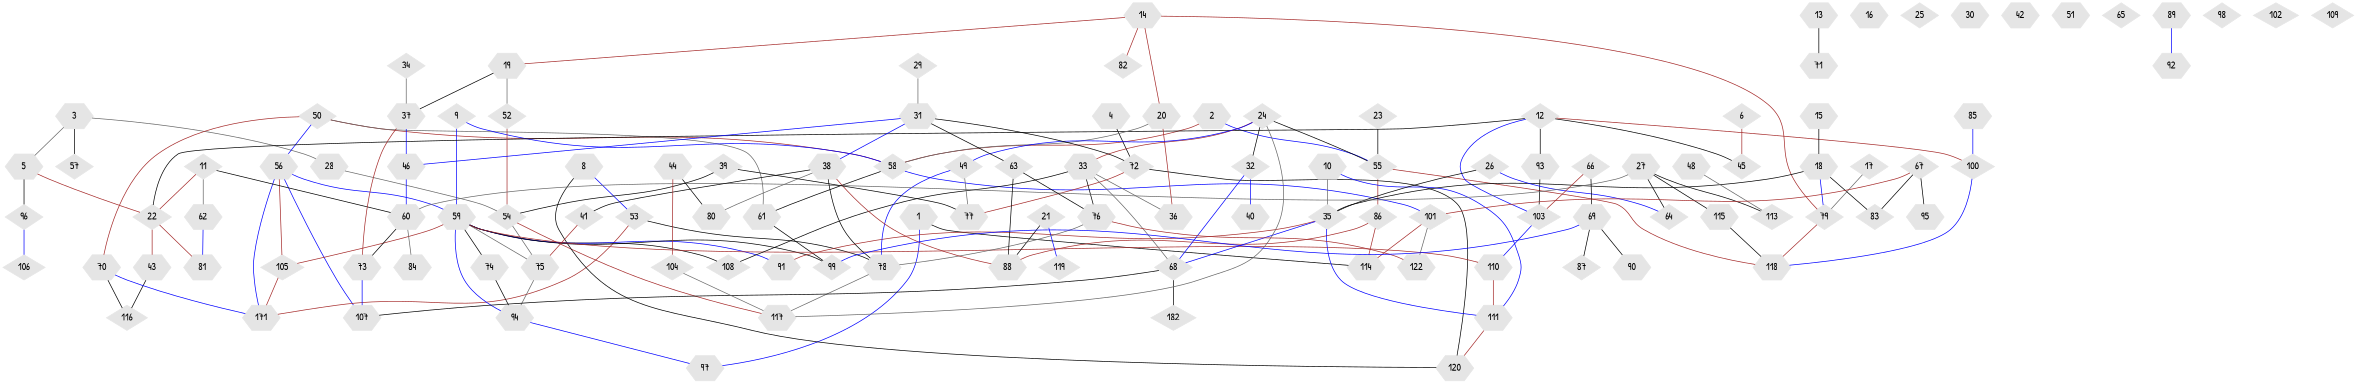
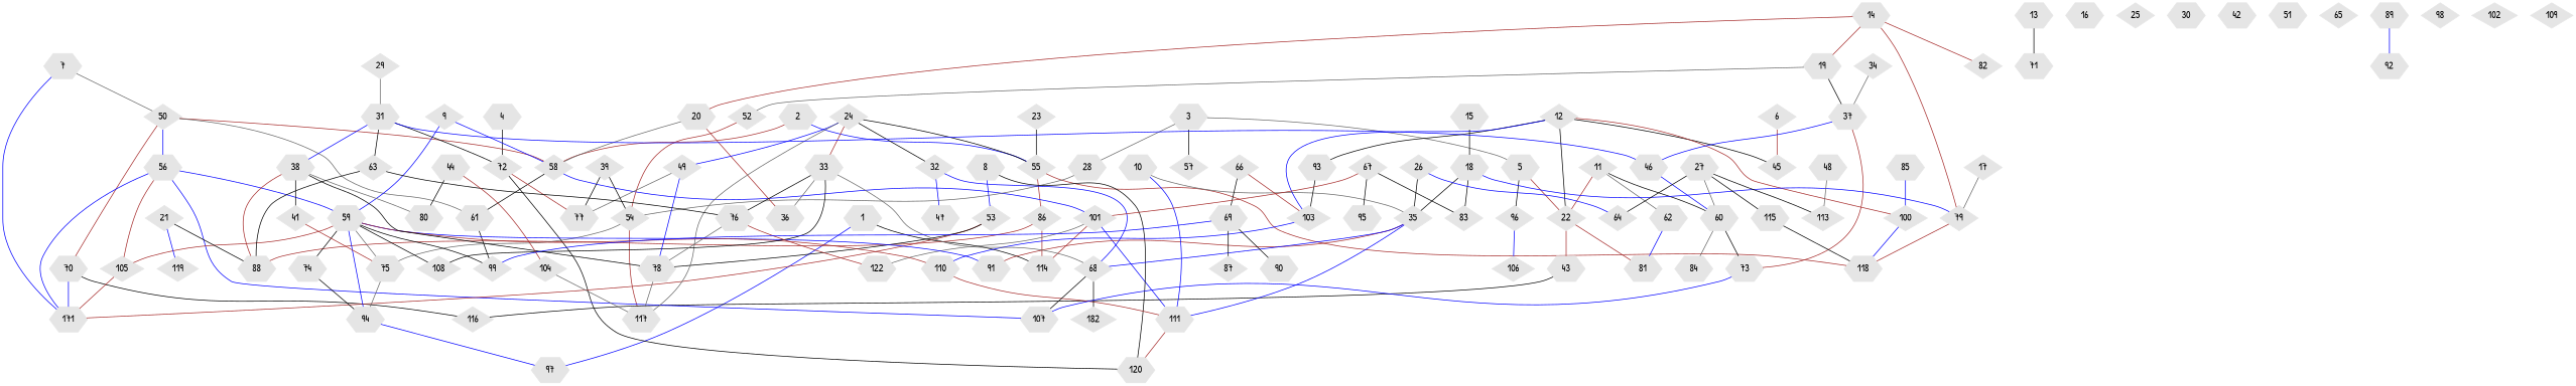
  graph {
    fontname="Patrick Hand"
    node [color=gray90 fontname="Patrick Hand" shape=hexagon style=filled]
    edge [color=black fontname="Patrick Hand"]
    1
    97
    114
    55 [shape=diamond]
    2
    58 [shape=diamond]
    86 [shape=diamond]
    118
    61
    101 [shape=diamond]
    3
    5
    28
    57 [shape=diamond]
    22 [shape=diamond]
    96 [shape=diamond]
    54 [shape=diamond]
    72 [shape=diamond]
    4
    120
    77
    43
    81
    106 [shape=diamond]
    6 [shape=diamond]
    45 [shape=diamond]
    50 [shape=diamond]
+   7
    n29 [label=171]
    56
    70
    53 [shape=diamond]
    8
    78
    9 [shape=diamond]
    59
    108 [shape=diamond]
    91
    75
    105 [shape=diamond]
    74
    94
    99 [shape=diamond]
    110
    35 [shape=diamond]
    10
    111
    68 [shape=diamond]
    11 [shape=diamond]
    60
    62
    73
    84
    12 [shape=diamond]
    93
    100 [shape=diamond]
    103 [shape=diamond]
    13
    71
    14
    19
    20
    79 [shape=diamond]
    82 [shape=diamond]
    37
    52 [shape=diamond]
    36
    15
    18
    83 [shape=diamond]
    16
    17 [shape=diamond]
    46
    21 [shape=diamond]
    88
    119 [shape=diamond]
    116 [shape=diamond]
    23 [shape=diamond]
    24 [shape=diamond]
    32 [shape=diamond]
    33
    49 [shape=diamond]
    117
-   40
+   40 [label=47]
    76
    25 [shape=diamond]
    26 [shape=diamond]
    64 [shape=diamond]
    27
    113 [shape=diamond]
    115
    29 [shape=diamond]
    31
    38
    63 [shape=diamond]
    30
    41 [shape=diamond]
    80
    107
    n100 [label=182 shape=diamond]
    122
    34 [shape=diamond]
    39 [shape=diamond]
    42
    44
    104 [shape=diamond]
    48
    51
    65 [shape=diamond]
    66 [shape=diamond]
    69
    87 [shape=diamond]
    90
    67 [shape=diamond]
    95
    85
    89
    92
    98 [shape=diamond]
    102 [shape=diamond]
    109 [shape=diamond]
    1 -- 97 [color=blue]
    1 -- 114
    55 -- 86 [color=brown]
    55 -- 118 [color=brown]
    2 -- 55 [color=blue]
    2 -- 58 [color=brown]
    58 -- 61
    58 -- 101 [color=blue]
    86 -- 114 [color=brown]
    86 -- 88 [color=brown]
    61 -- 99
    101 -- 114 [color=brown]
+   101 -- 111 [color=blue]
    101 -- 122 [color=gray40]
    3 -- 5 [color=gray40]
    3 -- 28 [color=gray40]
    3 -- 57
    5 -- 22 [color=brown]
    5 -- 96
    28 -- 54 [color=gray40]
    22 -- 43 [color=brown]
    22 -- 81 [color=brown]
    96 -- 106 [color=blue]
    54 -- 75 [color=gray40]
    54 -- 117 [color=brown]
    72 -- 120
    72 -- 77 [color=brown]
    4 -- 72
    43 -- 116
    6 -- 45 [color=brown]
    50 -- 58 [color=brown]
    50 -- 61 [color=gray40]
    50 -- 56 [color=blue]
    50 -- 70 [color=brown]
+   7 -- 50 [color=gray40]
+   7 -- n29 [color=blue]
    56 -- n29 [color=blue]
    56 -- 59 [color=blue]
    56 -- 105 [color=brown]
    56 -- 107 [color=blue]
    70 -- n29 [color=blue]
    70 -- 116
    53 -- n29 [color=brown]
    53 -- 78
    8 -- 120
    8 -- 53 [color=blue]
    78 -- 117 [color=gray40]
    9 -- 58 [color=blue]
    9 -- 59 [color=blue]
    59 -- 108
    59 -- 91 [color=blue]
    59 -- 75 [color=gray40]
    59 -- 105 [color=brown]
    59 -- 74
    59 -- 94 [color=blue]
    59 -- 99
    59 -- 110 [color=brown]
    75 -- 94 [color=gray40]
    105 -- n29 [color=brown]
    74 -- 94
    94 -- 97 [color=blue]
    110 -- 111 [color=brown]
    35 -- 91 [color=brown]
    35 -- 111 [color=blue]
    35 -- 68 [color=blue]
    10 -- 35 [color=gray40]
    10 -- 111 [color=blue]
    111 -- 120 [color=brown]
    68 -- 107
    68 -- n100
    11 -- 22 [color=brown]
    11 -- 60
    11 -- 62 [color=gray40]
    60 -- 73
    60 -- 84 [color=gray40]
    62 -- 81 [color=blue]
    73 -- 107 [color=blue]
    12 -- 22
    12 -- 45
    12 -- 93
    12 -- 100 [color=brown]
    12 -- 103 [color=blue]
    93 -- 103
    100 -- 118 [color=blue]
    103 -- 110 [color=blue]
    13 -- 71
    14 -- 19 [color=brown]
    14 -- 20 [color=brown]
    14 -- 79 [color=brown]
    14 -- 82 [color=brown]
    19 -- 37
    19 -- 52 [color=gray40]
    20 -- 58 [color=gray40]
    20 -- 36 [color=brown]
    79 -- 118 [color=brown]
    37 -- 73 [color=brown]
    37 -- 46 [color=blue]
    52 -- 54 [color=brown]
    15 -- 18
    18 -- 35
    18 -- 79 [color=blue]
    18 -- 83
    17 -- 79 [color=gray40]
    46 -- 60 [color=blue]
    21 -- 88
    21 -- 119 [color=blue]
    23 -- 55
    24 -- 55
    24 -- 32
    24 -- 33 [color=brown]
    24 -- 49 [color=blue]
    24 -- 117 [color=gray40]
    32 -- 68 [color=blue]
    32 -- 40 [color=blue]
    33 -- 108
    33 -- 68 [color=gray40]
    33 -- 36 [color=gray40]
    33 -- 76
    49 -- 77 [color=gray40]
    49 -- 78 [color=blue]
    76 -- 78 [color=gray40]
    76 -- 122 [color=brown]
    26 -- 35
    26 -- 64 [color=blue]
    27 -- 60 [color=gray40]
    27 -- 64
    27 -- 113
    27 -- 115
    115 -- 118
    29 -- 31 [color=gray40]
    31 -- 72
    31 -- 46 [color=blue]
    31 -- 38 [color=blue]
    31 -- 63
    38 -- 78
    38 -- 88 [color=brown]
    38 -- 41
    38 -- 80 [color=gray40]
    63 -- 88
    63 -- 76
    41 -- 75 [color=brown]
    34 -- 37 [color=gray40]
    39 -- 54
    39 -- 77
    44 -- 80
    44 -- 104 [color=brown]
    104 -- 117 [color=gray40]
    48 -- 113 [color=gray40]
    66 -- 103 [color=brown]
    66 -- 69
    69 -- 99 [color=blue]
    69 -- 87
    69 -- 90
    67 -- 101 [color=brown]
    67 -- 83
    67 -- 95
    85 -- 100 [color=blue]
    89 -- 92 [color=blue]
  }
